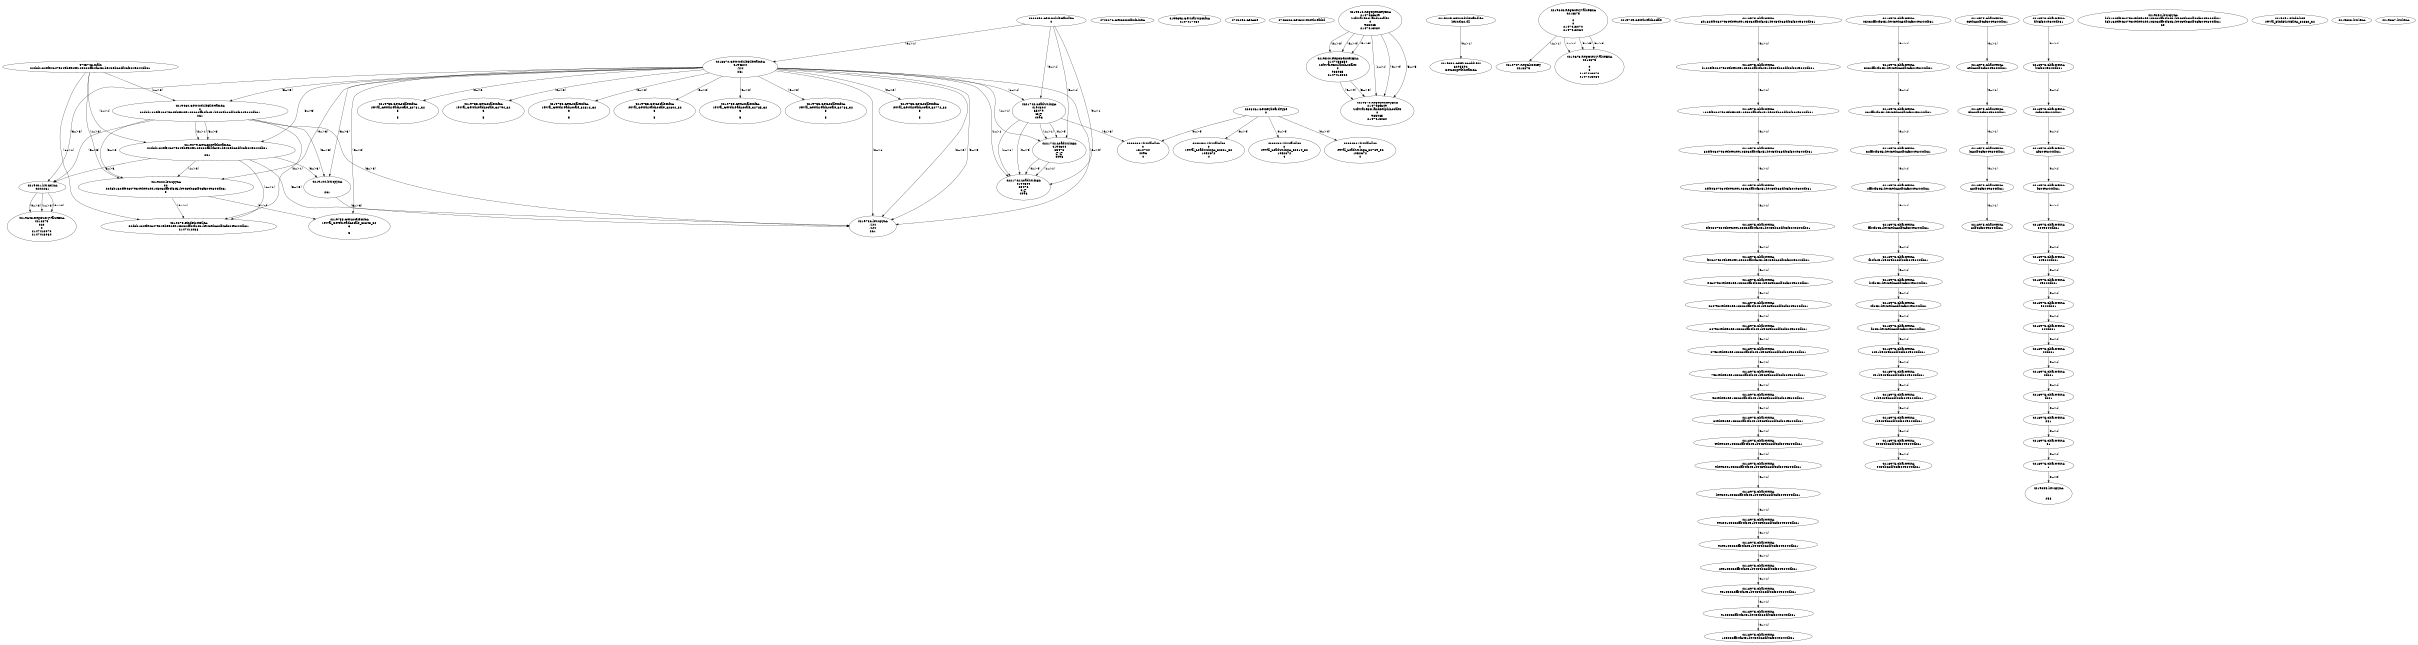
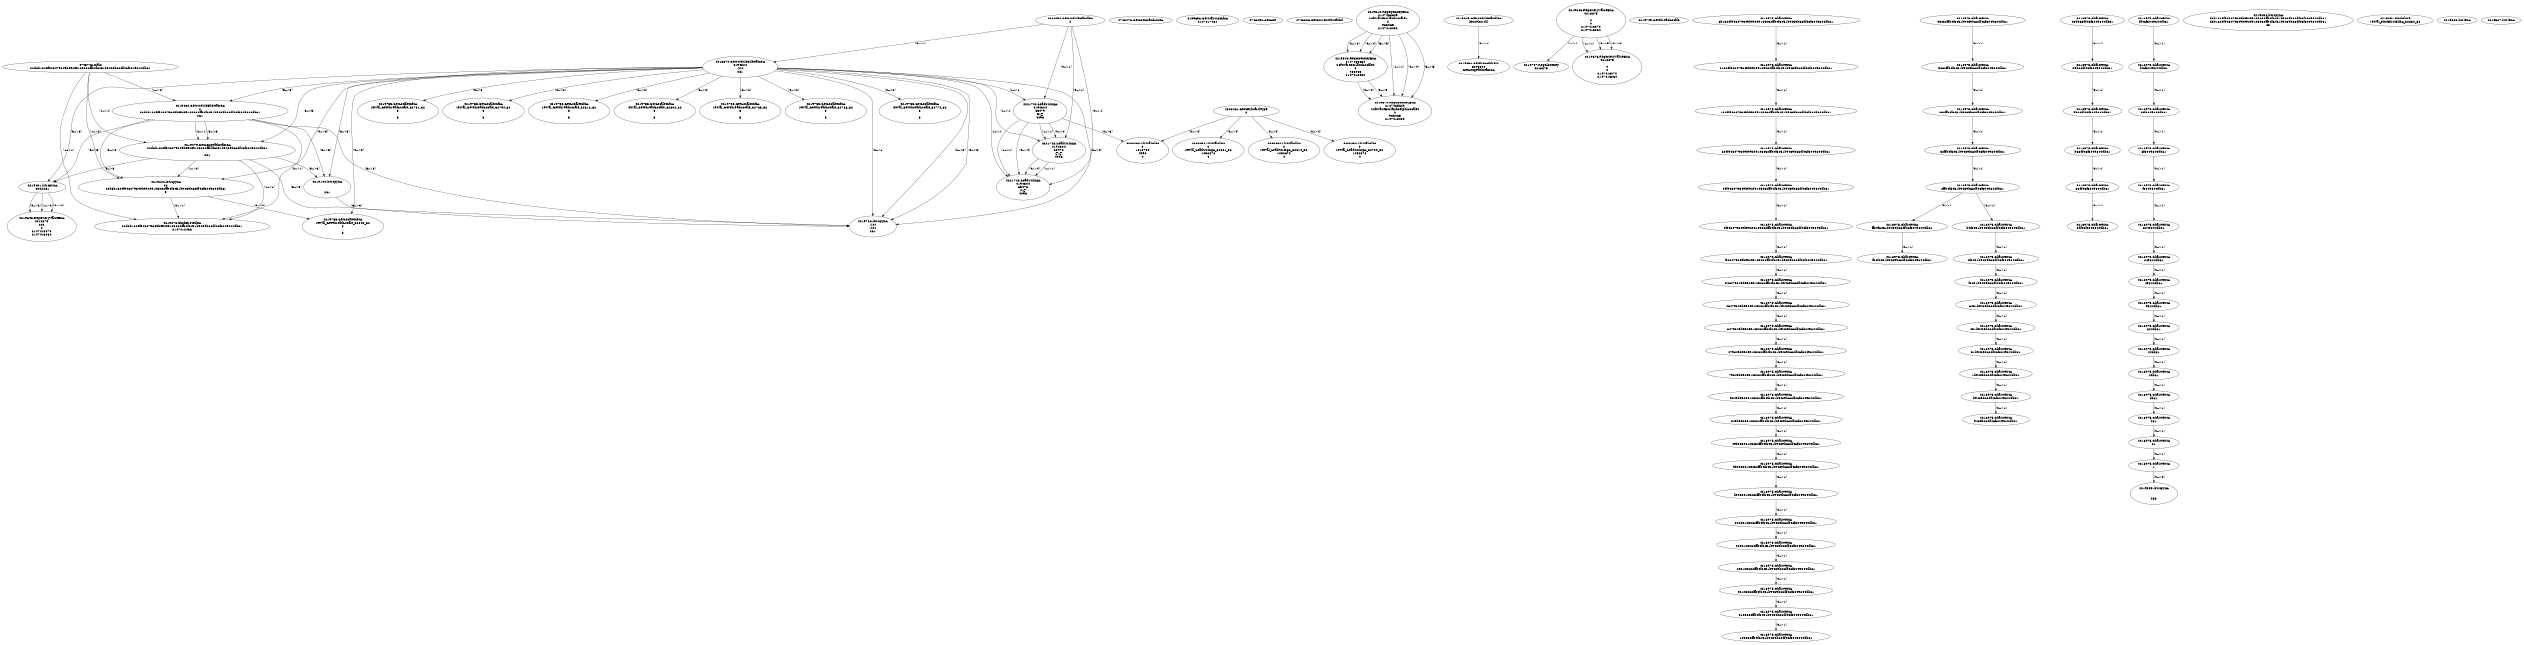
  digraph {
    n1 [label="4745748.main\n02d8b132efe46479349be92ee105032ffb4f6451b9439b68df46f3049844db81"]
    n2 [label="4219480.GetModuleFileNameA\n0\n02d8b132efe46479349be92ee105032ffb4f6451b9439b68df46f3049844db81\n261"]
    n3 [label="4219079.GetLongPathNameA\n02d8b132efe46479349be92ee105032ffb4f6451b9439b68df46f3049844db81\n\n261"]
    n4 [label="4219200.lstrcpynA\n02\n02d8b132efe46479349be92ee105032ffb4f6451b9439b68df46f3049844db81\n3"]
    n5 [label="4219273.FindFirstFileA\n02d8b132efe46479349be92ee105032ffb4f6451b9439b68df46f3049844db81\n2147412438"]
    n6 [label="4219100.lstrcpynA\n\n\n261"]
    n7 [label="4219736.lstrcpynA\n.ZM\n.ZM\n261"]
    n8 [label="4219401.lstrcpynA\n0202261"]
    n9 [label="4219755.GetLocaleInfoA\nretval_GetThreadLocale_32843_32\n3\n\n5"]
    n10 [label="4222092.GetModuleHandleA\n0"]
    n11 [label="4218870.GetModuleFileNameA\n4194304\n.ZM\n261"]
    n12 [label="4221742.LoadStringA\n4194304\n65479\nH|@\n4096"]
    n13 [label="4221742.LoadStringA\n4194304\n65478\n@|@\n4096"]
    n14 [label="4221742.LoadStringA\n4194304\n65476\n0|@\n4096"]
    n15 [label="4219755.GetLocaleInfoA\nretval_GetThreadLocale_32781_32\n3\n\n5"]
    n16 [label="4219755.GetLocaleInfoA\nretval_GetThreadLocale_32794_32\n3\n\n5"]
    n17 [label="4219755.GetLocaleInfoA\nretval_GetThreadLocale_32812_32\n3\n\n5"]
    n18 [label="4219755.GetLocaleInfoA\nretval_GetThreadLocale_32802_32\n3\n\n5"]
    n19 [label="4219755.GetLocaleInfoA\nretval_GetThreadLocale_32785_32\n3\n\n5"]
    n20 [label="4219755.GetLocaleInfoA\nretval_GetThreadLocale_32786_32\n3\n\n5"]
    n21 [label="4219755.GetLocaleInfoA\nretval_GetThreadLocale_32772_32\n3\n\n5"]
    n22 [label="4200238.VirtualAlloc\n0\n1310720\n4096\n4"]
    n23 [label="4208461.GetKeyboardType\n0"]
    n24 [label="4200432.VirtualAlloc\n0\nretval_LoadStringA_32821_32\n1052672\n4"]
    n25 [label="4200432.VirtualAlloc\n0\nretval_LoadStringA_32814_32\n1052672\n4"]
    n26 [label="4200432.VirtualAlloc\n0\nretval_LoadStringA_32789_32\n1052672\n4"]
    n27 [label="4743276.GetCommandLineA\n"]
    n28 [label="4199398.GetStartupInfoA\n2147417464"]
    n29 [label="4743296.GetACP\n"]
    n30 [label="4743306.GetCurrentThreadId\n"]
    n31 [label="4219643.RegQueryValueExA\n4218875\n020\n0\n2147413070\n2147413064"]
    n32 [label="4219510.RegOpenKeyExA\n2147483649\nSoftware\Borland\Locales\n0\n983065\n2147413080"]
    n33 [label="4219540.RegOpenKeyExA\n2147483650\nSoftware\Borland\Locales\n0\n983065\n2147413080"]
    n34 [label="4219570.RegOpenKeyExA\n2147483649\nSoftware\Borland\Delphi\Locales\n0\n983065\n2147413080"]
    n35 [label="4219029.GetModuleHandleA\nkernel32.dll"]
    n36 [label="4219052.GetProcAddress\n6295592\nGetLongPathNameA"]
    n37 [label="4219643.RegQueryValueExA\n4218875\n\n0\n0\n2147413070\n2147413064"]
    n38 [label="4219707.RegCloseKey\n4218875"]
    n39 [label="4219673.RegQueryValueExA\n4218875\n\n0\n0\n2147413070\n2147413064"]
    n40 [label="4219749.GetThreadLocale\n"]
    n41 [label="4218975.CharNextA\n8b132efe46479349be92ee105032ffb4f6451b9439b68df46f3049844db81"]
    n42 [label="4218975.CharNextA\nb132efe46479349be92ee105032ffb4f6451b9439b68df46f3049844db81"]
    n43 [label="4218975.CharNextA\n132efe46479349be92ee105032ffb4f6451b9439b68df46f3049844db81"]
    n44 [label="4218975.CharNextA\n32efe46479349be92ee105032ffb4f6451b9439b68df46f3049844db81"]
    n45 [label="4218975.CharNextA\n2efe46479349be92ee105032ffb4f6451b9439b68df46f3049844db81"]
    n46 [label="4218975.CharNextA\nefe46479349be92ee105032ffb4f6451b9439b68df46f3049844db81"]
    n47 [label="4218975.CharNextA\nfe46479349be92ee105032ffb4f6451b9439b68df46f3049844db81"]
    n48 [label="4218975.CharNextA\ne46479349be92ee105032ffb4f6451b9439b68df46f3049844db81"]
    n49 [label="4218975.CharNextA\n46479349be92ee105032ffb4f6451b9439b68df46f3049844db81"]
    n50 [label="4218975.CharNextA\n6479349be92ee105032ffb4f6451b9439b68df46f3049844db81"]
    n51 [label="4218975.CharNextA\n479349be92ee105032ffb4f6451b9439b68df46f3049844db81"]
    n52 [label="4218975.CharNextA\n79349be92ee105032ffb4f6451b9439b68df46f3049844db81"]
    n53 [label="4218975.CharNextA\n9349be92ee105032ffb4f6451b9439b68df46f3049844db81"]
    n54 [label="4218975.CharNextA\n349be92ee105032ffb4f6451b9439b68df46f3049844db81"]
    n55 [label="4218975.CharNextA\n49be92ee105032ffb4f6451b9439b68df46f3049844db81"]
    n56 [label="4218975.CharNextA\n9be92ee105032ffb4f6451b9439b68df46f3049844db81"]
    n57 [label="4218975.CharNextA\nbe92ee105032ffb4f6451b9439b68df46f3049844db81"]
    n58 [label="4218975.CharNextA\ne92ee105032ffb4f6451b9439b68df46f3049844db81"]
    n59 [label="4218975.CharNextA\n92ee105032ffb4f6451b9439b68df46f3049844db81"]
    n60 [label="4218975.CharNextA\n2ee105032ffb4f6451b9439b68df46f3049844db81"]
    n61 [label="4218975.CharNextA\nee105032ffb4f6451b9439b68df46f3049844db81"]
    n62 [label="4218975.CharNextA\ne105032ffb4f6451b9439b68df46f3049844db81"]
    n63 [label="4218975.CharNextA\n105032ffb4f6451b9439b68df46f3049844db81"]
    n64 [label="4218975.CharNextA\n05032ffb4f6451b9439b68df46f3049844db81"]
    n65 [label="4218975.CharNextA\n5032ffb4f6451b9439b68df46f3049844db81"]
    n66 [label="4218975.CharNextA\n032ffb4f6451b9439b68df46f3049844db81"]
    n67 [label="4218975.CharNextA\n32ffb4f6451b9439b68df46f3049844db81"]
    n68 [label="4218975.CharNextA\n2ffb4f6451b9439b68df46f3049844db81"]
    n69 [label="4218975.CharNextA\nffb4f6451b9439b68df46f3049844db81"]
    n70 [label="4218975.CharNextA\nfb4f6451b9439b68df46f3049844db81"]
    n71 [label="4218975.CharNextA\nb4f6451b9439b68df46f3049844db81"]
    n72 [label="4218975.CharNextA\n4f6451b9439b68df46f3049844db81"]
    n73 [label="4218975.CharNextA\nf6451b9439b68df46f3049844db81"]
    n74 [label="4218975.CharNextA\n6451b9439b68df46f3049844db81"]
    n75 [label="4218975.CharNextA\n451b9439b68df46f3049844db81"]
    n76 [label="4218975.CharNextA\n51b9439b68df46f3049844db81"]
    n77 [label="4218975.CharNextA\n1b9439b68df46f3049844db81"]
    n78 [label="4218975.CharNextA\nb9439b68df46f3049844db81"]
    n79 [label="4218975.CharNextA\n9439b68df46f3049844db81"]
    n80 [label="4218975.CharNextA\n439b68df46f3049844db81"]
    n81 [label="4218975.CharNextA\n39b68df46f3049844db81"]
    n82 [label="4218975.CharNextA\n9b68df46f3049844db81"]
    n83 [label="4218975.CharNextA\nb68df46f3049844db81"]
    n84 [label="4218975.CharNextA\n68df46f3049844db81"]
    n85 [label="4218975.CharNextA\n8df46f3049844db81"]
    n86 [label="4218975.CharNextA\ndf46f3049844db81"]
    n87 [label="4218975.CharNextA\nf46f3049844db81"]
    n88 [label="4218975.CharNextA\n46f3049844db81"]
    n89 [label="4218975.CharNextA\n6f3049844db81"]
    n90 [label="4218975.CharNextA\nf3049844db81"]
    n91 [label="4218975.CharNextA\n3049844db81"]
    n92 [label="4218975.CharNextA\n049844db81"]
    n93 [label="4218975.CharNextA\n49844db81"]
    n94 [label="4218975.CharNextA\n9844db81"]
    n95 [label="4218975.CharNextA\n844db81"]
    n96 [label="4218975.CharNextA\n44db81"]
    n97 [label="4218975.CharNextA\n4db81"]
    n98 [label="4218975.CharNextA\ndb81"]
    n99 [label="4218975.CharNextA\nb81"]
    n100 [label="4218975.CharNextA\n81"]
    n101 [label="4218975.CharNextA\n1"]
    n102 [label="4219355.lstrcpynA\n\n\n258"]
    n103 [label="4219254.lstrcpynA\nd8b132efe46479349be92ee105032ffb4f6451b9439b68df46f3049844db81\nd8b132efe46479349be92ee105032ffb4f6451b9439b68df46f3049844db81\n63"]
    n104 [label="4219291.FindClose\nretval_FindFirstFileA_32832_32"]
    n105 [label="4219303.lstrlenA\n"]
    n106 [label="4219367.lstrlenA\n"]
    n1 -> n2 [label="(1-->2)"]
    n1 -> n3 [label="(1-->1)"]
    n1 -> n4 [label="(1-->2)"]
    n1 -> n5 [label="(1-->1)"]
    n2 -> n3 [label="(2-->1)"]
    n2 -> n3 [label="(3-->3)"]
    n2 -> n4 [label="(2-->2)"]
    n2 -> n5 [label="(2-->1)"]
    n2 -> n6 [label="(3-->3)"]
    n2 -> n7 [label="(3-->3)"]
    n2 -> n8 [label="(3-->3)"]
    n3 -> n4 [label="(1-->2)"]
    n3 -> n5 [label="(1-->1)"]
    n3 -> n6 [label="(3-->3)"]
    n3 -> n7 [label="(3-->3)"]
    n3 -> n8 [label="(3-->3)"]
    n4 -> n5 [label="(2-->1)"]
    n4 -> n9 [label="(3-->2)"]
    n6 -> n7 [label="(3-->3)"]
    n8 -> n31 [label="(1-->2)"]
    n8 -> n31 [label="(2-->2)"]
    n8 -> n31 [label="(0-->2)"]
    n10 -> n11 [label="(0-->1)"]
    n10 -> n12 [label="(0-->1)"]
    n10 -> n13 [label="(0-->1)"]
    n10 -> n14 [label="(0-->1)"]
    n11 -> n2 [label="(3-->3)"]
    n11 -> n3 [label="(3-->3)"]
    n11 -> n4 [label="(0-->3)"]
    n11 -> n6 [label="(3-->3)"]
    n11 -> n7 [label="(2-->1)"]
    n11 -> n7 [label="(2-->2)"]
    n11 -> n7 [label="(3-->3)"]
    n11 -> n7 [label="(2-->0)"]
    n11 -> n8 [label="(3-->3)"]
    n11 -> n9 [label="(0-->2)"]
    n11 -> n12 [label="(1-->1)"]
    n11 -> n13 [label="(1-->1)"]
    n11 -> n14 [label="(1-->1)"]
    n11 -> n15 [label="(0-->2)"]
    n11 -> n16 [label="(0-->2)"]
    n11 -> n17 [label="(0-->2)"]
    n11 -> n18 [label="(0-->2)"]
    n11 -> n19 [label="(0-->2)"]
    n11 -> n20 [label="(0-->2)"]
    n11 -> n21 [label="(0-->2)"]
    n12 -> n13 [label="(1-->1)"]
    n12 -> n13 [label="(4-->4)"]
    n12 -> n14 [label="(1-->1)"]
    n12 -> n14 [label="(4-->4)"]
    n12 -> n22 [label="(4-->3)"]
    n13 -> n14 [label="(1-->1)"]
    n13 -> n14 [label="(4-->4)"]
    n23 -> n22 [label="(0-->4)"]
    n23 -> n24 [label="(0-->4)"]
    n23 -> n25 [label="(0-->4)"]
    n23 -> n26 [label="(0-->4)"]
    n32 -> n33 [label="(2-->2)"]
    n32 -> n33 [label="(4-->4)"]
    n32 -> n33 [label="(5-->5)"]
    n32 -> n34 [label="(1-->1)"]
    n32 -> n34 [label="(4-->4)"]
    n32 -> n34 [label="(5-->5)"]
    n33 -> n34 [label="(4-->4)"]
    n33 -> n34 [label="(5-->5)"]
    n35 -> n36 [label="(0-->1)"]
    n37 -> n38 [label="(1-->1)"]
    n37 -> n39 [label="(1-->1)"]
    n37 -> n39 [label="(5-->5)"]
    n37 -> n39 [label="(6-->6)"]
    n41 -> n42 [label="(0-->1)"]
    n42 -> n43 [label="(0-->1)"]
    n43 -> n44 [label="(0-->1)"]
    n44 -> n45 [label="(0-->1)"]
    n45 -> n46 [label="(0-->1)"]
    n46 -> n47 [label="(0-->1)"]
    n47 -> n48 [label="(0-->1)"]
    n48 -> n49 [label="(0-->1)"]
    n49 -> n50 [label="(0-->1)"]
    n50 -> n51 [label="(0-->1)"]
    n51 -> n52 [label="(0-->1)"]
    n52 -> n53 [label="(0-->1)"]
    n53 -> n54 [label="(0-->1)"]
    n54 -> n55 [label="(0-->1)"]
    n55 -> n56 [label="(0-->1)"]
    n56 -> n57 [label="(0-->1)"]
    n57 -> n58 [label="(0-->1)"]
    n58 -> n59 [label="(0-->1)"]
    n59 -> n60 [label="(0-->1)"]
    n60 -> n61 [label="(0-->1)"]
    n61 -> n62 [label="(0-->1)"]
    n62 -> n63 [label="(0-->1)"]
    n64 -> n65 [label="(0-->1)"]
    n65 -> n66 [label="(0-->1)"]
    n66 -> n67 [label="(0-->1)"]
    n67 -> n68 [label="(0-->1)"]
    n68 -> n69 [label="(0-->1)"]
    n69 -> n70 [label="(0-->1)"]
-   n70 -> n71 [label="(0-->1)"]
+   n68 -> n71 [label="(0-->1)"]
    n71 -> n72 [label="(0-->1)"]
    n72 -> n73 [label="(0-->1)"]
    n73 -> n74 [label="(0-->1)"]
    n74 -> n75 [label="(0-->1)"]
    n75 -> n76 [label="(0-->1)"]
    n76 -> n77 [label="(0-->1)"]
    n77 -> n78 [label="(0-->1)"]
    n78 -> n79 [label="(0-->1)"]
    n80 -> n81 [label="(0-->1)"]
    n81 -> n82 [label="(0-->1)"]
    n82 -> n83 [label="(0-->1)"]
    n83 -> n84 [label="(0-->1)"]
    n84 -> n85 [label="(0-->1)"]
    n86 -> n87 [label="(0-->1)"]
    n87 -> n88 [label="(0-->1)"]
    n88 -> n89 [label="(0-->1)"]
    n89 -> n90 [label="(0-->1)"]
    n90 -> n91 [label="(0-->1)"]
    n91 -> n92 [label="(0-->1)"]
    n92 -> n93 [label="(0-->1)"]
    n93 -> n94 [label="(0-->1)"]
    n94 -> n95 [label="(0-->1)"]
    n95 -> n96 [label="(0-->1)"]
    n96 -> n97 [label="(0-->1)"]
    n97 -> n98 [label="(0-->1)"]
    n98 -> n99 [label="(0-->1)"]
    n99 -> n100 [label="(0-->1)"]
    n100 -> n101 [label="(0-->1)"]
    n101 -> n102 [label="(0-->0)"]
  }
